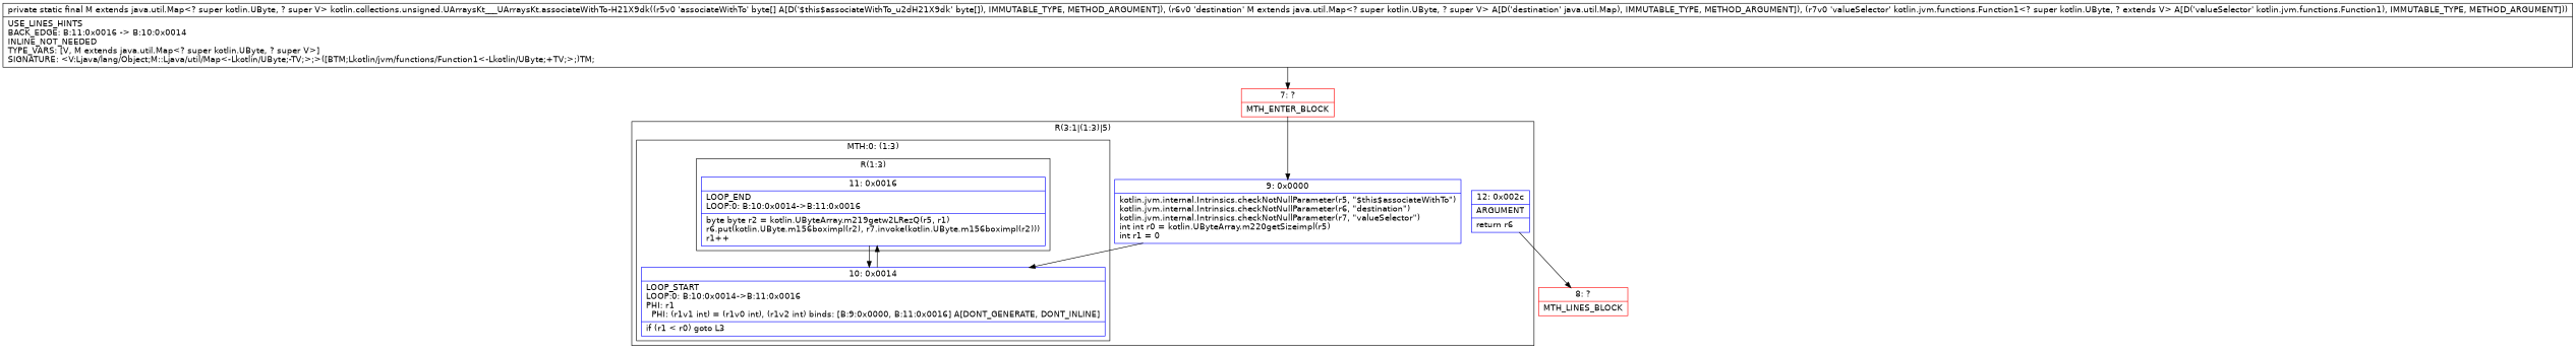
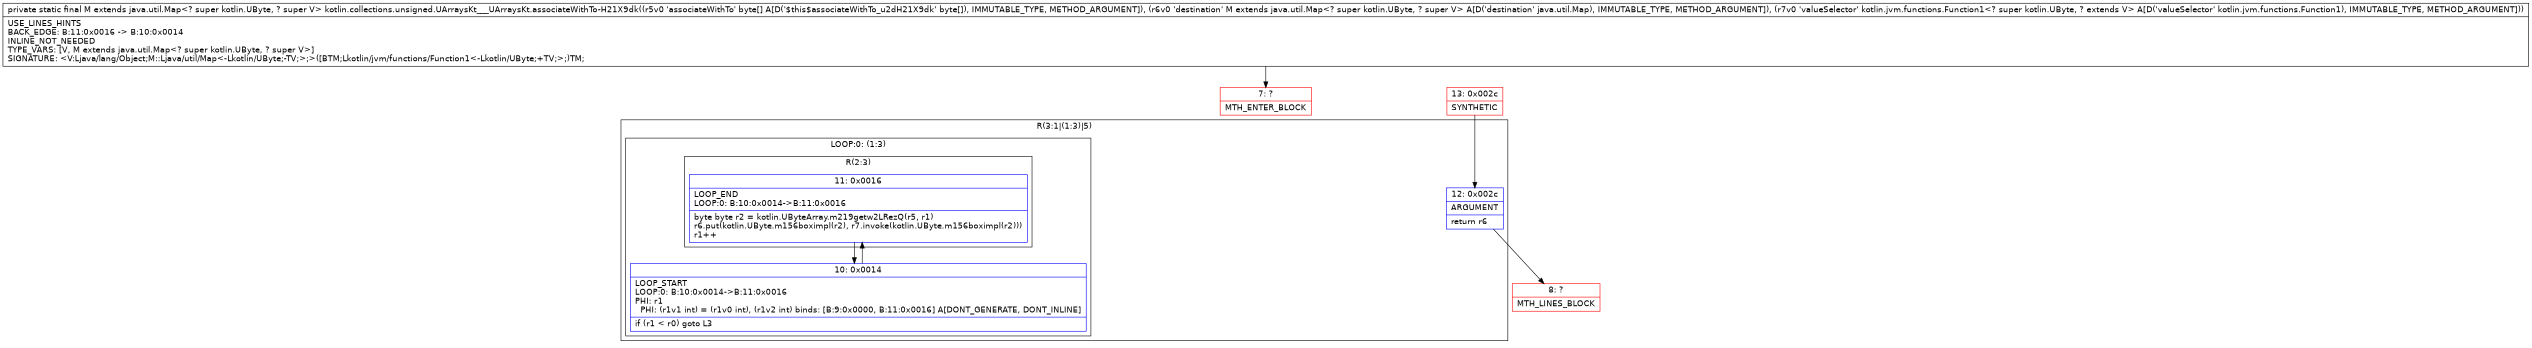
  digraph {
    fontname="DejaVu Sans"
    node [color=blue fontname="DejaVu Sans" shape=record]
    edge [fontname="DejaVu Sans"]
    n1 [label="{11\:\ 0x0016|LOOP_END\lLOOP:0: B:10:0x0014\-\>B:11:0x0016\l|byte byte r2 = kotlin.UByteArray.m219getw2LRezQ(r5, r1)\lr6.put(kotlin.UByte.m156boximpl(r2), r7.invoke(kotlin.UByte.m156boximpl(r2)))\lr1++\l}"]
    n2 [label="{10\:\ 0x0014|LOOP_START\lLOOP:0: B:10:0x0014\-\>B:11:0x0016\lPHI: r1 \l  PHI: (r1v1 int) = (r1v0 int), (r1v2 int) binds: [B:9:0x0000, B:11:0x0016] A[DONT_GENERATE, DONT_INLINE]\l|if (r1 \< r0) goto L3\l}"]
-   n3 [label="{9\:\ 0x0000|kotlin.jvm.internal.Intrinsics.checkNotNullParameter(r5, \"$this$associateWithTo\")\lkotlin.jvm.internal.Intrinsics.checkNotNullParameter(r6, \"destination\")\lkotlin.jvm.internal.Intrinsics.checkNotNullParameter(r7, \"valueSelector\")\lint int r0 = kotlin.UByteArray.m220getSizeimpl(r5)\lint r1 = 0\l}"]
    n4 [label="{12\:\ 0x002c|ARGUMENT\l|return r6\l}"]
    n5 [color=red label="{8\:\ ?|MTH_LINES_BLOCK\l}"]
+   n6 [color=red label="{13\:\ 0x002c|SYNTHETIC\l}"]
    n7 [color=red label="{7\:\ ?|MTH_ENTER_BLOCK\l}"]
    n8 [label="{private static final M extends java.util.Map\<? super kotlin.UByte, ? super V\> kotlin.collections.unsigned.UArraysKt___UArraysKt.associateWithTo\-H21X9dk((r5v0 'associateWithTo' byte[] A[D('$this$associateWithTo_u2dH21X9dk' byte[]), IMMUTABLE_TYPE, METHOD_ARGUMENT]), (r6v0 'destination' M extends java.util.Map\<? super kotlin.UByte, ? super V\> A[D('destination' java.util.Map), IMMUTABLE_TYPE, METHOD_ARGUMENT]), (r7v0 'valueSelector' kotlin.jvm.functions.Function1\<? super kotlin.UByte, ? extends V\> A[D('valueSelector' kotlin.jvm.functions.Function1), IMMUTABLE_TYPE, METHOD_ARGUMENT]))  | USE_LINES_HINTS\lBACK_EDGE: B:11:0x0016 \-\> B:10:0x0014\lINLINE_NOT_NEEDED\lTYPE_VARS: [V, M extends java.util.Map\<? super kotlin.UByte, ? super V\>]\lSIGNATURE: \<V:Ljava\/lang\/Object;M::Ljava\/util\/Map\<\-Lkotlin\/UByte;\-TV;\>;\>([BTM;Lkotlin\/jvm\/functions\/Function1\<\-Lkotlin\/UByte;+TV;\>;)TM;\l}" color=""]
    subgraph cluster_1 {
      label="R(3:1|(1:3)|5)"
-     n3
      n4
      subgraph cluster_2 {
-       label="MTH:0: (1:3)"
+       label="LOOP:0: (1:3)"
        n2
        subgraph cluster_3 {
-         label="R(1:3)"
+         label="R(2:3)"
          n1
        }
      }
    }
    n1 -> n2
    n2 -> n1
-   n3 -> n2
    n4 -> n5
-   n7 -> n3
+   n6 -> n4
    n8 -> n7
  }
